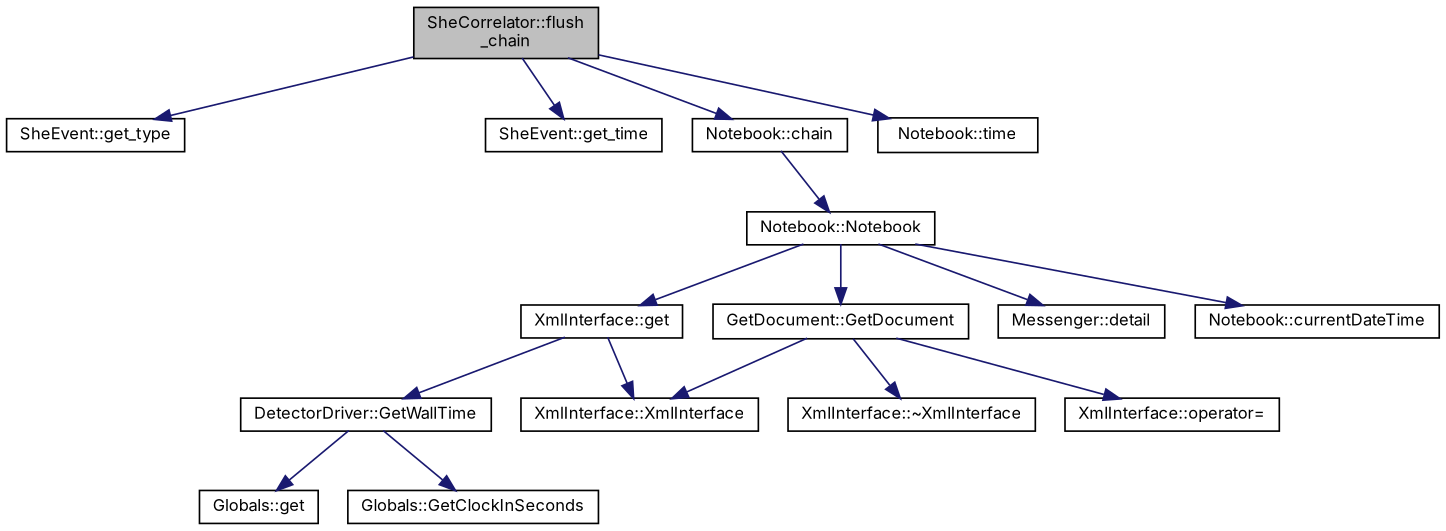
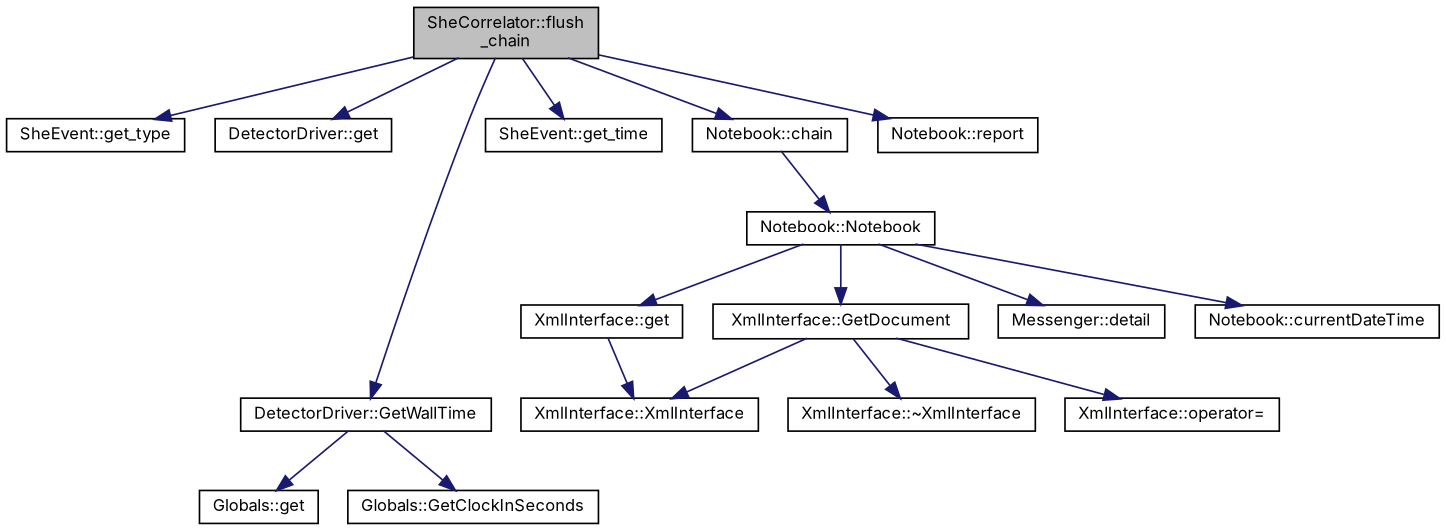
  digraph {
    fontname=Inter
    rankdir=TB
    node [color=black fillcolor=white fontname=Inter fontsize=10 shape=record style=filled]
    edge [color=midnightblue fontname=Inter fontsize=10 labelfontname=Helvetica labelfontsize=10 style=solid]
    n1 [fillcolor=grey75 fontcolor=black height=0.2 label="SheCorrelator::flush\l_chain" width=0.4]
    n2 [height=0.2 label="SheEvent::get_type" width=0.4]
+   n3 [height=0.2 label="DetectorDriver::get" width=0.4]
    n4 [height=0.2 label="DetectorDriver::GetWallTime" width=0.4]
    n5 [height=0.2 label="SheEvent::get_time" width=0.4]
    n6 [height=0.2 label="Notebook::chain" width=0.4]
-   n7 [height=0.2 label="Notebook::time" width=0.4]
+   n7 [height=0.2 label="Notebook::report" width=0.4]
    n8 [height=0.2 label="Globals::get" width=0.4]
    n9 [height=0.2 label="Globals::GetClockInSeconds" width=0.4]
    n10 [height=0.2 label="Notebook::Notebook" width=0.4]
    n11 [height=0.2 label="XmlInterface::get" width=0.4]
-   n12 [height=0.2 label="GetDocument::GetDocument" width=0.4]
+   n12 [height=0.2 label="XmlInterface::GetDocument" width=0.4]
    n13 [height=0.2 label="Messenger::detail" width=0.4]
    n14 [height=0.2 label="Notebook::currentDateTime" width=0.4]
    n15 [height=0.2 label="XmlInterface::XmlInterface" width=0.4]
    n16 [height=0.2 label="XmlInterface::~XmlInterface" width=0.4]
    n17 [height=0.2 label="XmlInterface::operator=" width=0.4]
    n1 -> n2
-   n11 -> n4
+   n1 -> n3
+   n1 -> n4
    n1 -> n5
    n1 -> n6
    n1 -> n7
    n4 -> n8
    n4 -> n9
    n6 -> n10
    n10 -> n11
    n10 -> n12
    n10 -> n13
    n10 -> n14
    n11 -> n15
    n12 -> n15
    n12 -> n16
    n12 -> n17
  }
